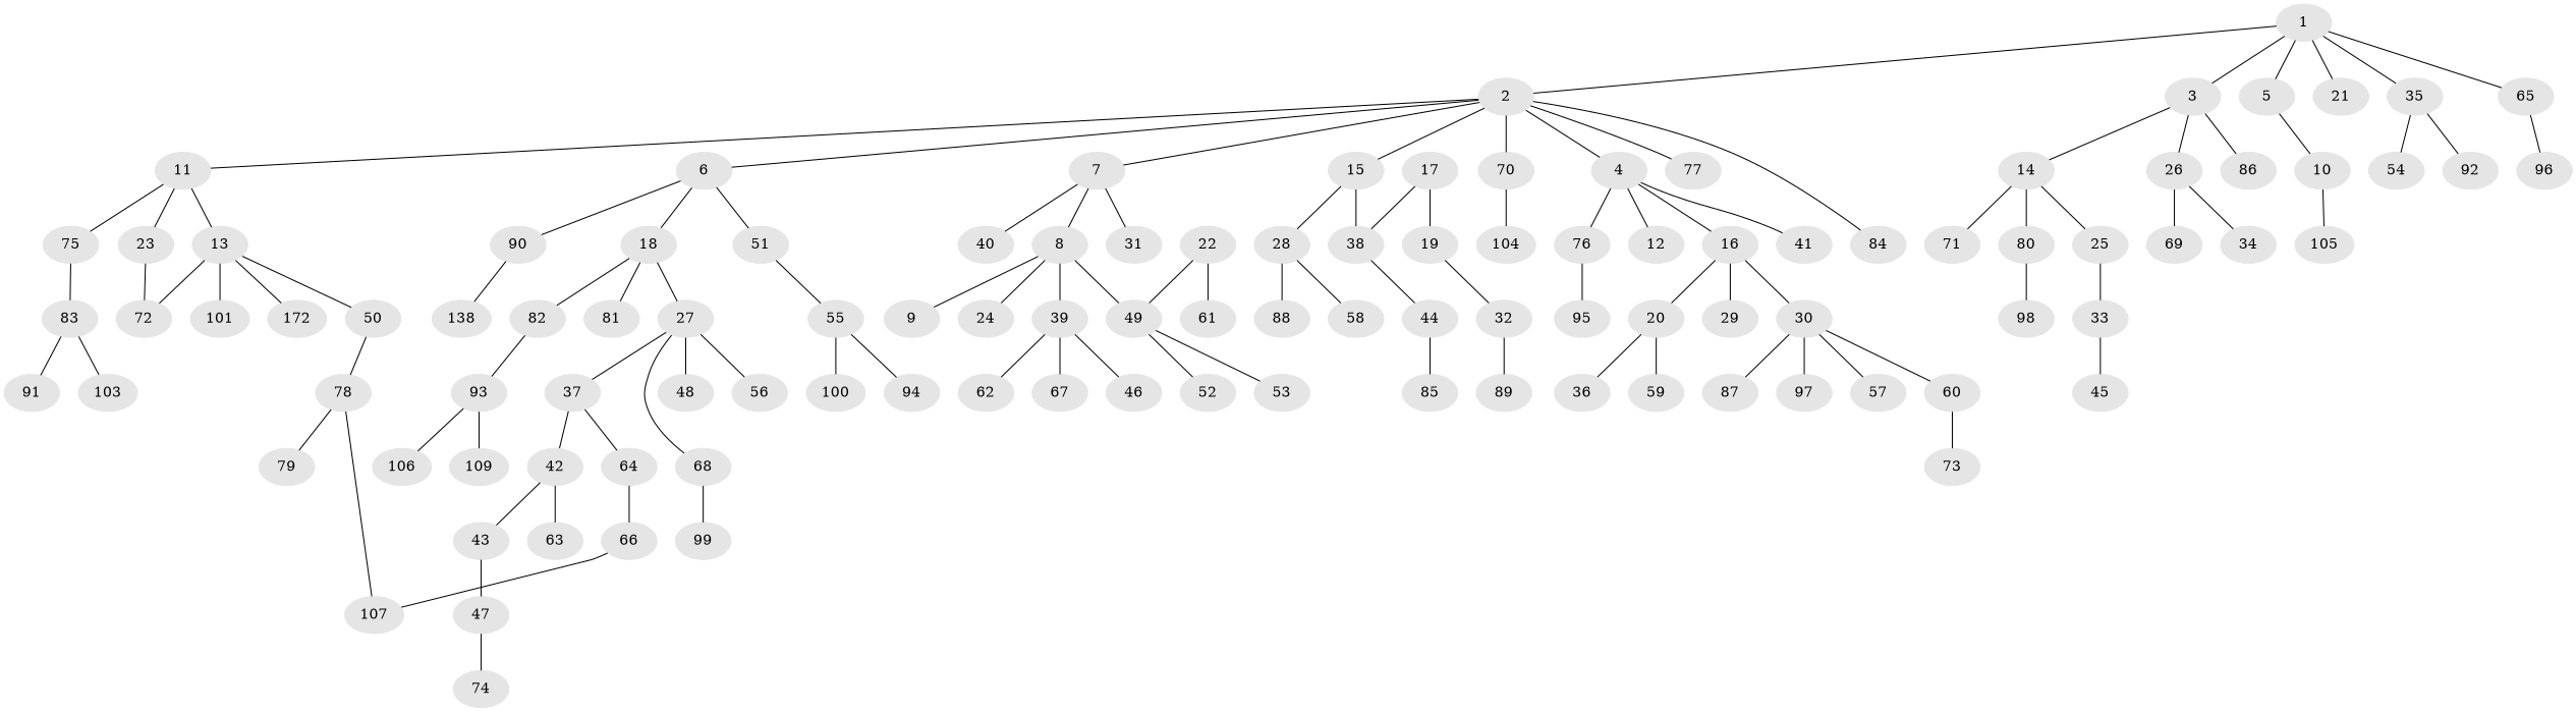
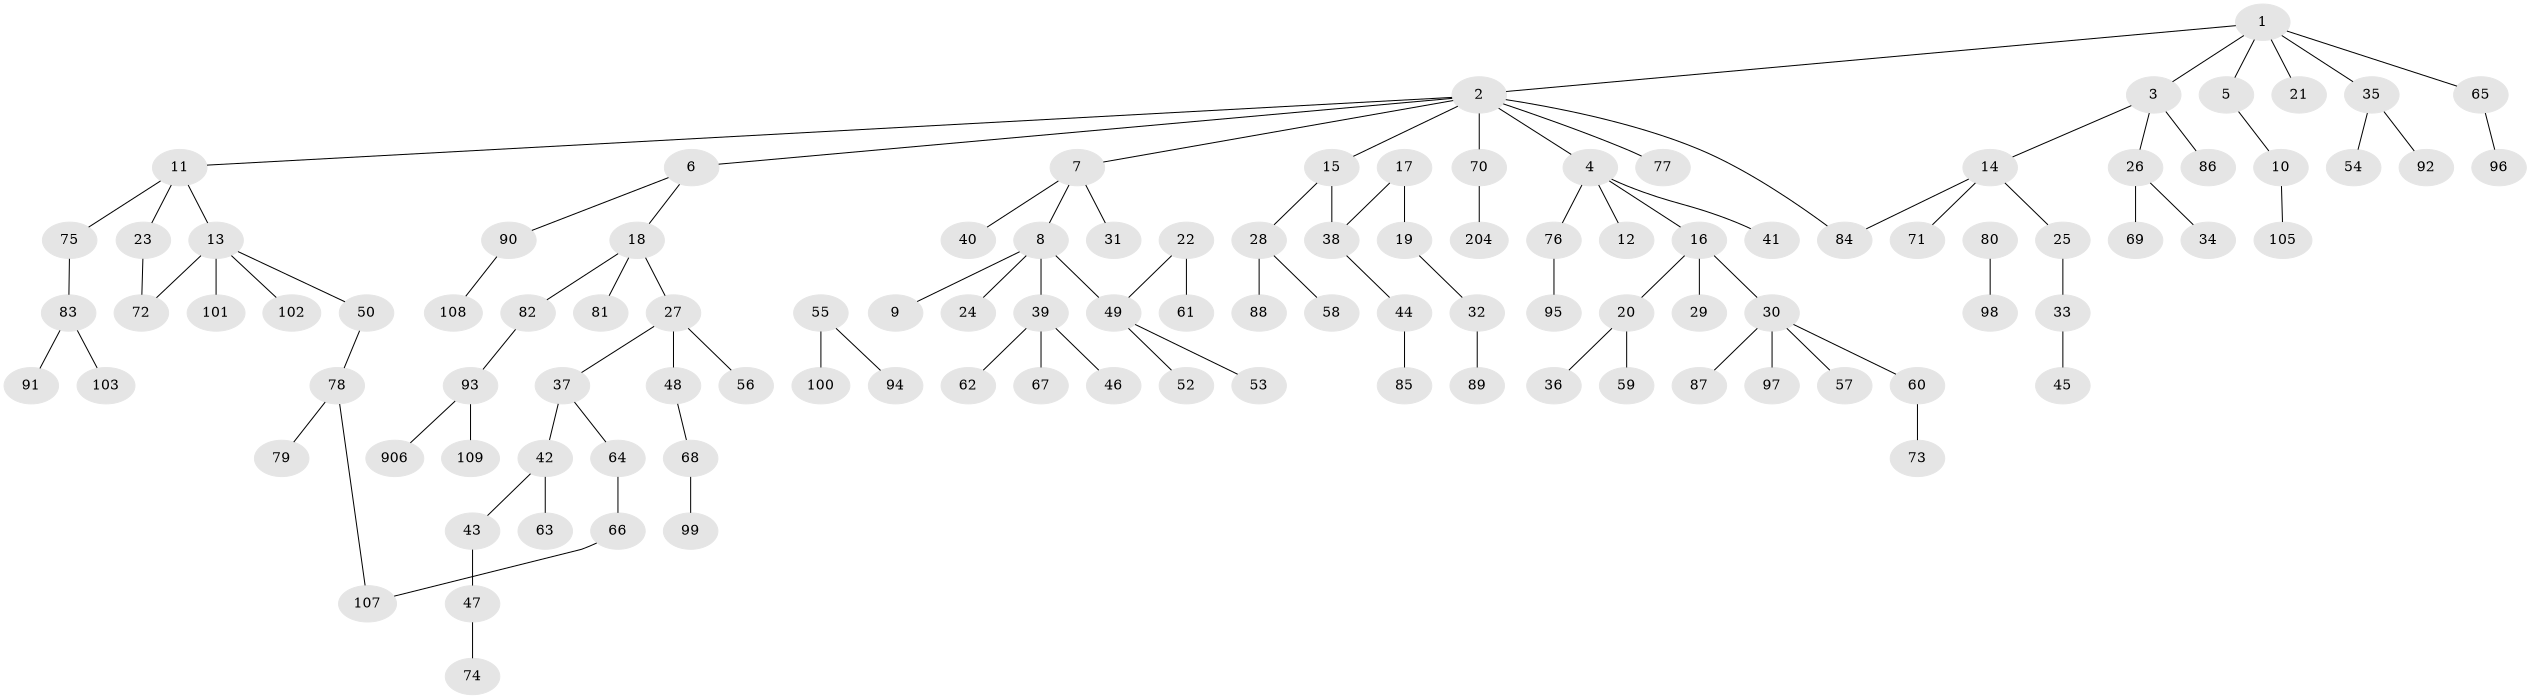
  graph {
    node [color=gray90 style=filled]
    1
    2
    3
    5
    21
    35
    65
    4
    6
    7
    11
    15
    70
    77
    84
    14
    26
    86
    10
    54
    92
    96
    12
    16
    41
    76
    18
-   51
    90
    8
    31
    40
    13
    23
    75
    28
    38
-   104
+   104 [label=204]
    25
    71
    80
    34
    69
    20
    29
    30
    22
    49
    61
    95
    105
    27
    81
    82
    55
-   108 [label=138]
+   108
    9
    24
    39
    46
    62
    67
    52
    53
    50
    72
    101
-   102 [label=172]
+   102
    83
    78
    33
    98
    17
    19
    58
    88
    36
    59
    57
    60
    87
    97
    32
    44
    37
    48
    56
    68
    93
    89
    45
    42
    64
    99
    73
    43
    63
    66
    85
    47
    74
    107
    79
    94
    100
    91
    103
-   106
+   106 [label=906]
    109
    1 -- 2
    1 -- 3
    1 -- 5
    1 -- 21
    1 -- 35
    1 -- 65
    2 -- 4
    2 -- 6
    2 -- 7
    2 -- 11
    2 -- 15
    2 -- 70
    2 -- 77
    2 -- 84
    3 -- 14
    3 -- 26
    3 -- 86
    5 -- 10
    35 -- 54
    35 -- 92
    65 -- 96
    4 -- 12
    4 -- 16
    4 -- 41
    4 -- 76
    6 -- 18
-   6 -- 51
    6 -- 90
    7 -- 8
    7 -- 31
    7 -- 40
    11 -- 13
    11 -- 23
    11 -- 75
    15 -- 28
    15 -- 38
    70 -- 104
    14 -- 25
    14 -- 71
-   14 -- 80
+   14 -- 84
    26 -- 34
    26 -- 69
    10 -- 105
    16 -- 20
    16 -- 29
    16 -- 30
    76 -- 95
    18 -- 27
    18 -- 81
    18 -- 82
-   51 -- 55
    90 -- 108
    8 -- 49
    8 -- 9
    8 -- 24
    8 -- 39
    13 -- 50
    13 -- 72
    13 -- 101
    13 -- 102
    23 -- 72
    75 -- 83
    28 -- 58
    28 -- 88
    38 -- 44
    25 -- 33
    80 -- 98
    20 -- 36
    20 -- 59
    30 -- 57
    30 -- 60
    30 -- 87
    30 -- 97
    22 -- 49
    22 -- 61
    49 -- 52
    49 -- 53
    27 -- 37
    27 -- 48
    27 -- 56
-   27 -- 68
+   48 -- 68
    82 -- 93
    55 -- 94
    55 -- 100
    39 -- 46
    39 -- 62
    39 -- 67
    50 -- 78
    83 -- 91
    83 -- 103
    78 -- 107
    78 -- 79
    33 -- 45
    17 -- 38
    17 -- 19
    19 -- 32
    60 -- 73
    32 -- 89
    44 -- 85
    37 -- 42
    37 -- 64
    68 -- 99
    93 -- 106
    93 -- 109
    42 -- 43
    42 -- 63
    64 -- 66
    43 -- 47
    66 -- 107
    47 -- 74
  }
